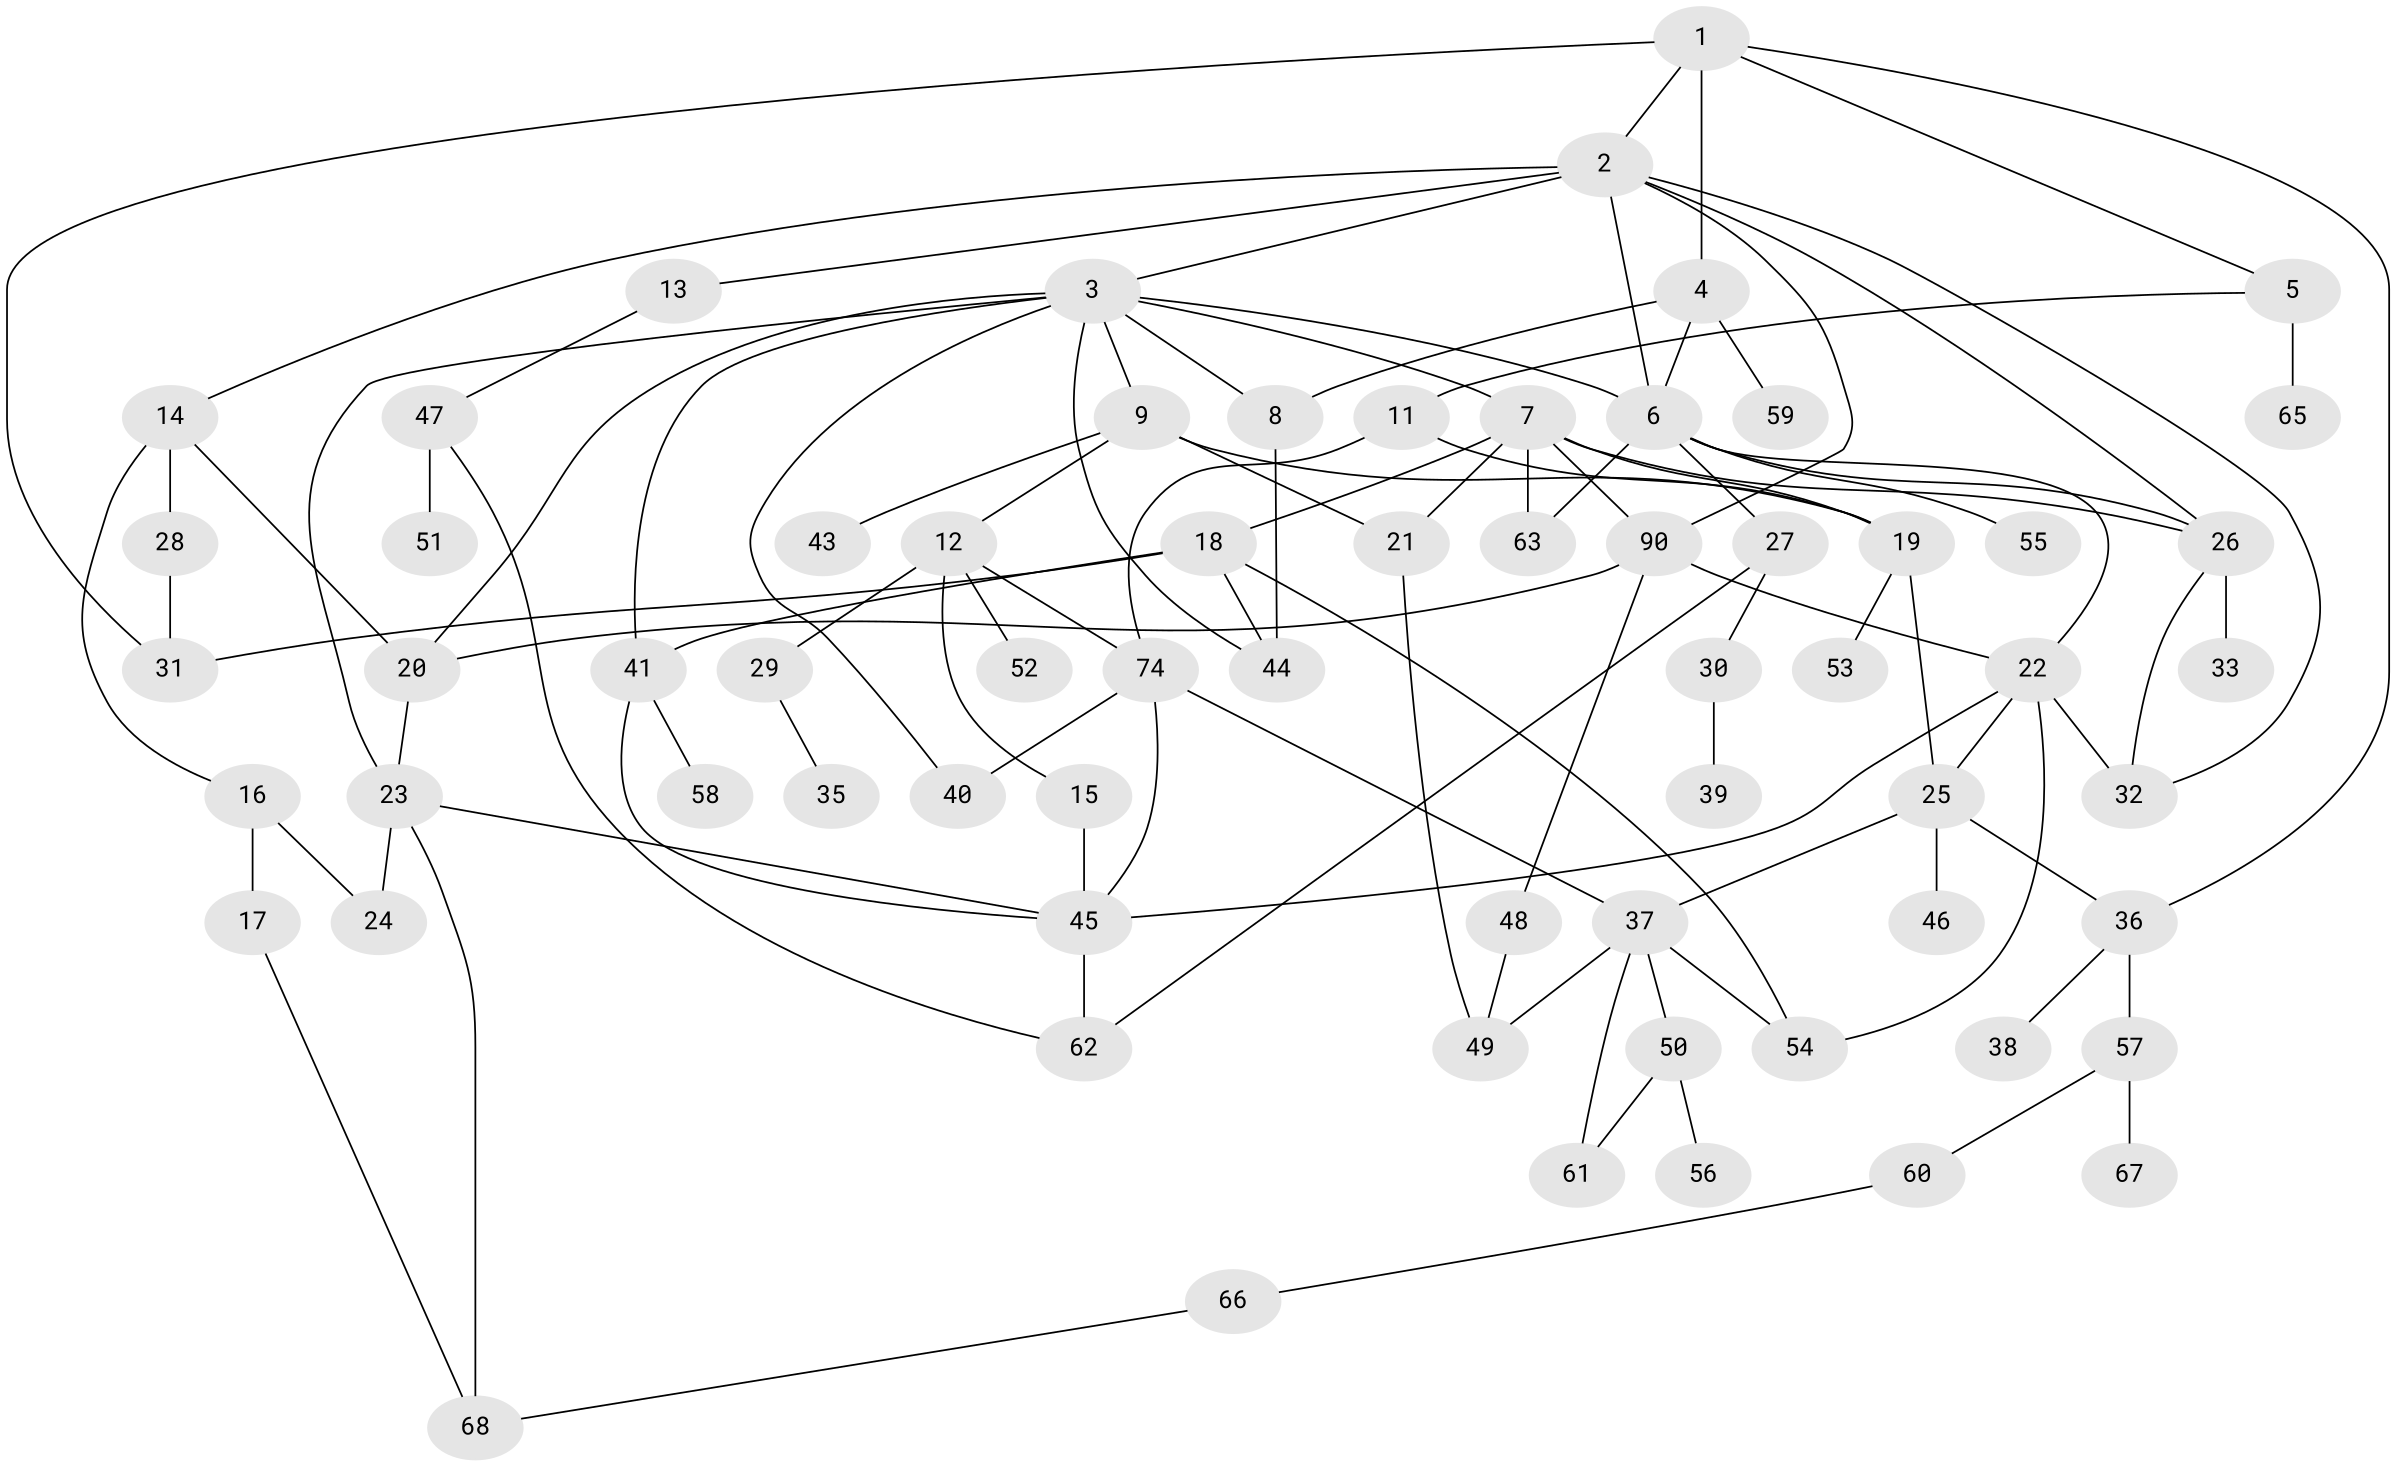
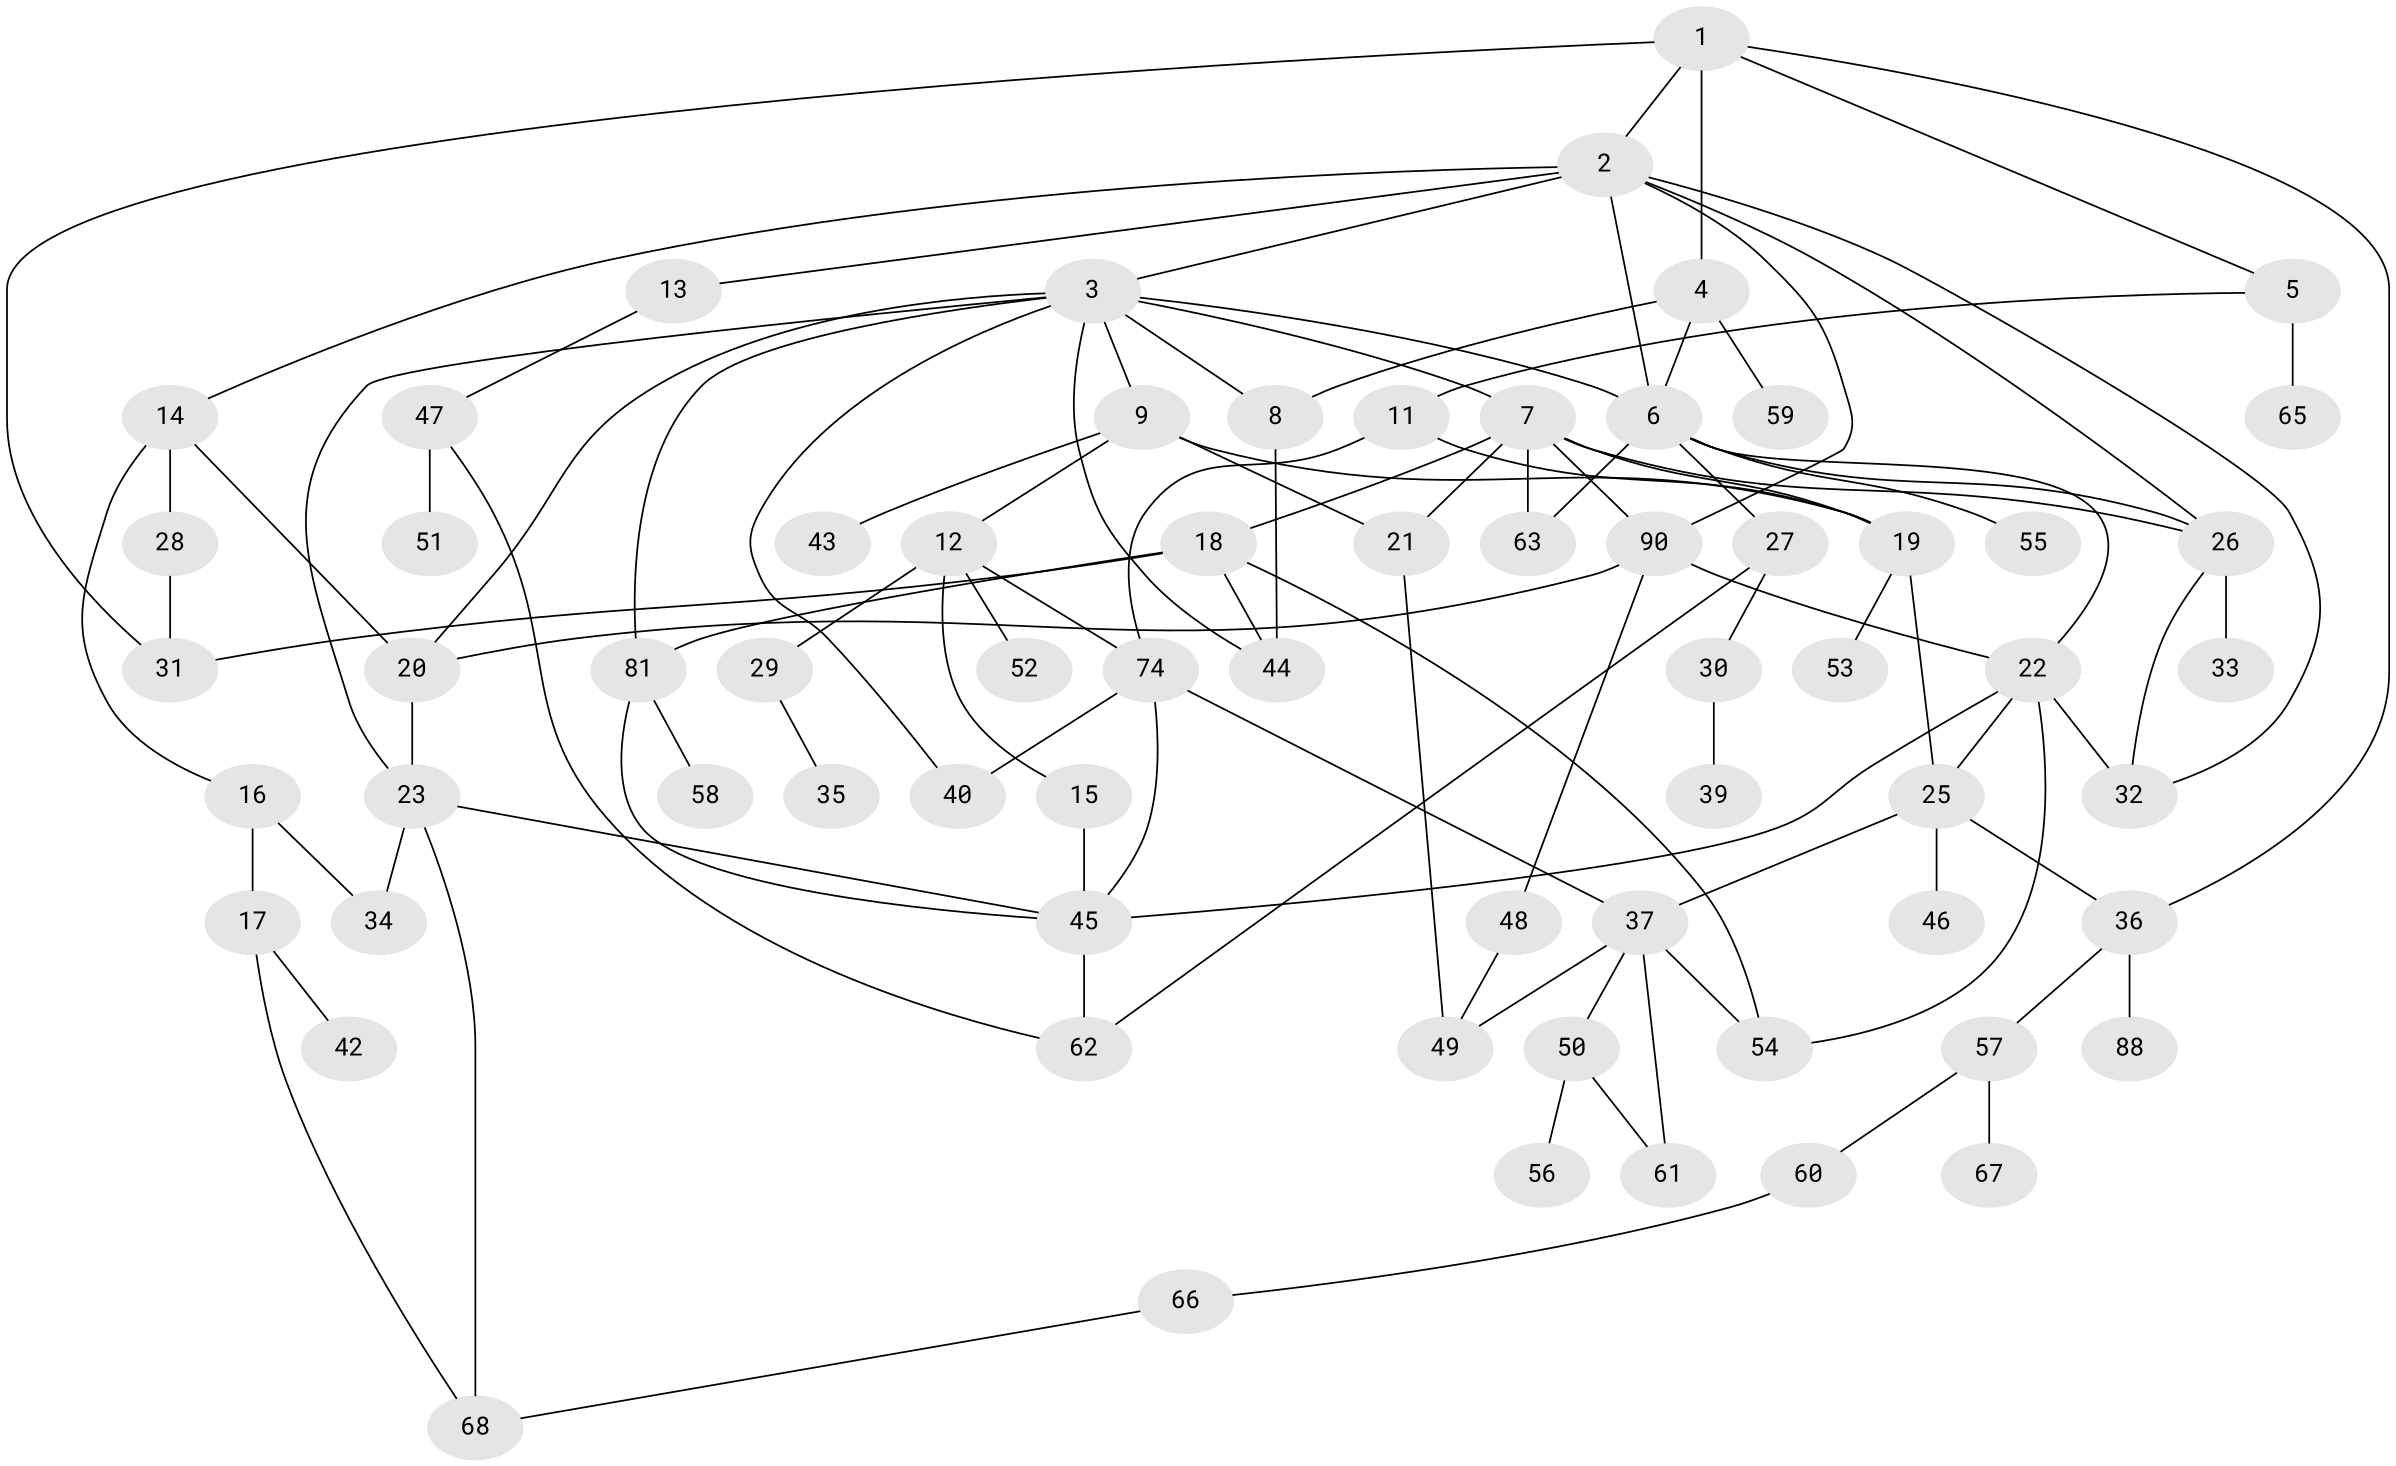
  graph {
    fontname="Roboto Mono"
    node [color=gray90 fontname="Roboto Mono" style=filled]
    edge [fontname="Roboto Mono" weight=1.0]
    1
    2
    4
    5
    31
    36
    3
    6
    n9 [label=90]
    13
    14
    26
    32
    8
    59
    11
    65
-   38
+   38 [label=88]
    57
    7
    9
    20
    23
    40
-   41
+   41 [label=81]
    44
    22
    27
    55
    63
    48
    47
    16
    28
    33
    18
    19
    21
    12
    43
    45
-   24
+   24 [label=34]
    68
    58
    n45 [label=74]
    54
    25
    30
    62
    53
    49
    15
    29
    52
    37
    35
    51
    17
+   42
    46
    50
    61
    39
    60
    67
    56
    66
    1 -- 2
    1 -- 4
    1 -- 5
    1 -- 31
    1 -- 36
    2 -- 3
    2 -- 6
    2 -- n9
    2 -- 13
    2 -- 14
    2 -- 26
    2 -- 32
    4 -- 6
    4 -- 8 [weight=2.0]
    4 -- 59
    5 -- 11
    5 -- 65
    36 -- 38
    36 -- 57
    3 -- 6
    3 -- 8
    3 -- 7
    3 -- 9
    3 -- 20
    3 -- 23
    3 -- 40
    3 -- 41
    3 -- 44
    6 -- 26
    6 -- 22
    6 -- 27
    6 -- 55
    6 -- 63
    n9 -- 20
    n9 -- 22
    n9 -- 48
    13 -- 47
    14 -- 20
    14 -- 16
    14 -- 28
    26 -- 32
    26 -- 33
    8 -- 44
    11 -- 19
    11 -- n45
    57 -- 60
    57 -- 67
    7 -- n9
    7 -- 26
    7 -- 63
    7 -- 18
    7 -- 19
    7 -- 21 [weight=3.0]
    9 -- 19
    9 -- 21
    9 -- 12
    9 -- 43
    20 -- 23
    23 -- 45
    23 -- 24 [weight=2.0]
    23 -- 68
    41 -- 45
    41 -- 58 [weight=2.0]
    22 -- 32
    22 -- 45
    22 -- 54
    22 -- 25
    27 -- 30
    27 -- 62
    48 -- 49
    47 -- 62
    47 -- 51
    16 -- 24
    16 -- 17 [weight=2.0]
    28 -- 31
    18 -- 31
    18 -- 41
    18 -- 44
    18 -- 54
    19 -- 25
    19 -- 53
    21 -- 49
    12 -- n45
    12 -- 15
    12 -- 29
    12 -- 52
    45 -- 62
    n45 -- 40
    n45 -- 45
    n45 -- 37
    25 -- 36
    25 -- 37
    25 -- 46
    30 -- 39
    15 -- 45
    29 -- 35
    37 -- 54 [weight=2.0]
    37 -- 49 [weight=2.0]
    37 -- 50
    37 -- 61
    17 -- 68
+   17 -- 42
    50 -- 61
    50 -- 56
    60 -- 66
    66 -- 68
  }
